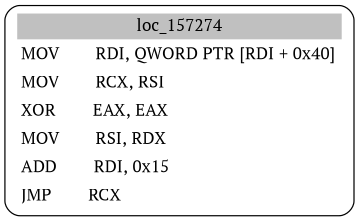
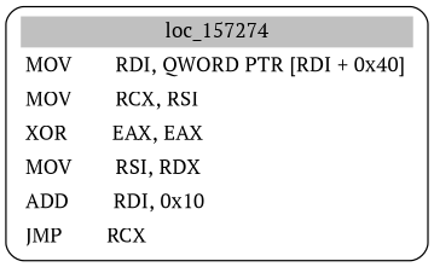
  digraph {
    fontname="PT Serif"
-   n1 [fontname="PT Serif" label=<<table border="0" cellborder="0" cellpadding="3"><tr><td align="center" colspan="2" bgcolor="grey">loc_157274</td></tr><tr><td align="left">MOV        RDI, QWORD PTR [RDI + 0x40]</td></tr><tr><td align="left">MOV        RCX, RSI</td></tr><tr><td align="left">XOR        EAX, EAX</td></tr><tr><td align="left">MOV        RSI, RDX</td></tr><tr><td align="left">ADD        RDI, 0x15</td></tr><tr><td align="left">JMP        RCX</td></tr></table>> shape=Mrecord]
+   n1 [fontname="PT Serif" label=<<table border="0" cellborder="0" cellpadding="3"><tr><td align="center" colspan="2" bgcolor="grey">loc_157274</td></tr><tr><td align="left">MOV        RDI, QWORD PTR [RDI + 0x40]</td></tr><tr><td align="left">MOV        RCX, RSI</td></tr><tr><td align="left">XOR        EAX, EAX</td></tr><tr><td align="left">MOV        RSI, RDX</td></tr><tr><td align="left">ADD        RDI, 0x10</td></tr><tr><td align="left">JMP        RCX</td></tr></table>> shape=Mrecord]
  }
